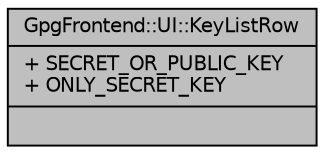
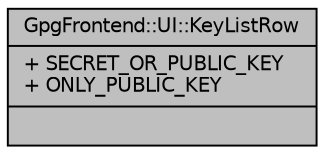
  digraph {
-   n1 [color=black fillcolor=grey75 fontcolor=black fontname=Helvetica fontsize=10 height=0.2 label="{GpgFrontend::UI::KeyListRow\n|+ SECRET_OR_PUBLIC_KEY\l+ ONLY_SECRET_KEY\l|}" shape=record style=filled width=0.4]
+   n1 [color=black fillcolor=grey75 fontcolor=black fontname=Helvetica fontsize=10 height=0.2 label="{GpgFrontend::UI::KeyListRow\n|+ SECRET_OR_PUBLIC_KEY\l+ ONLY_PUBLIC_KEY\l|}" shape=record style=filled width=0.4]
  }
